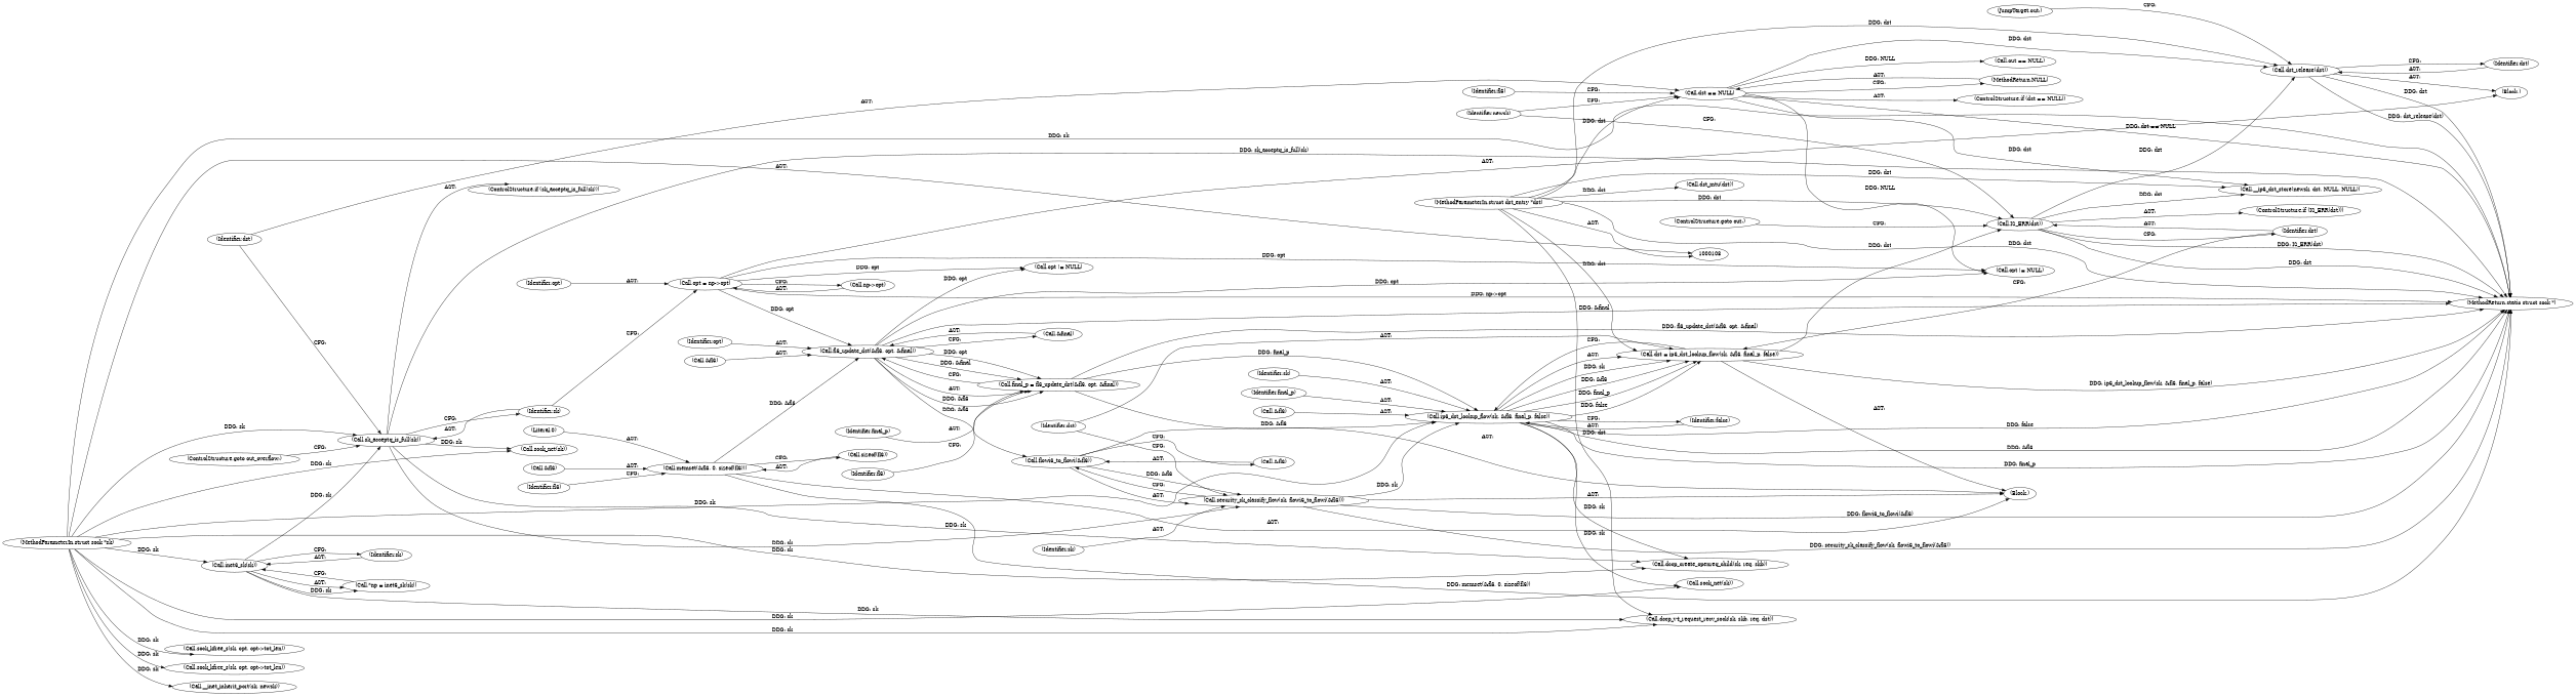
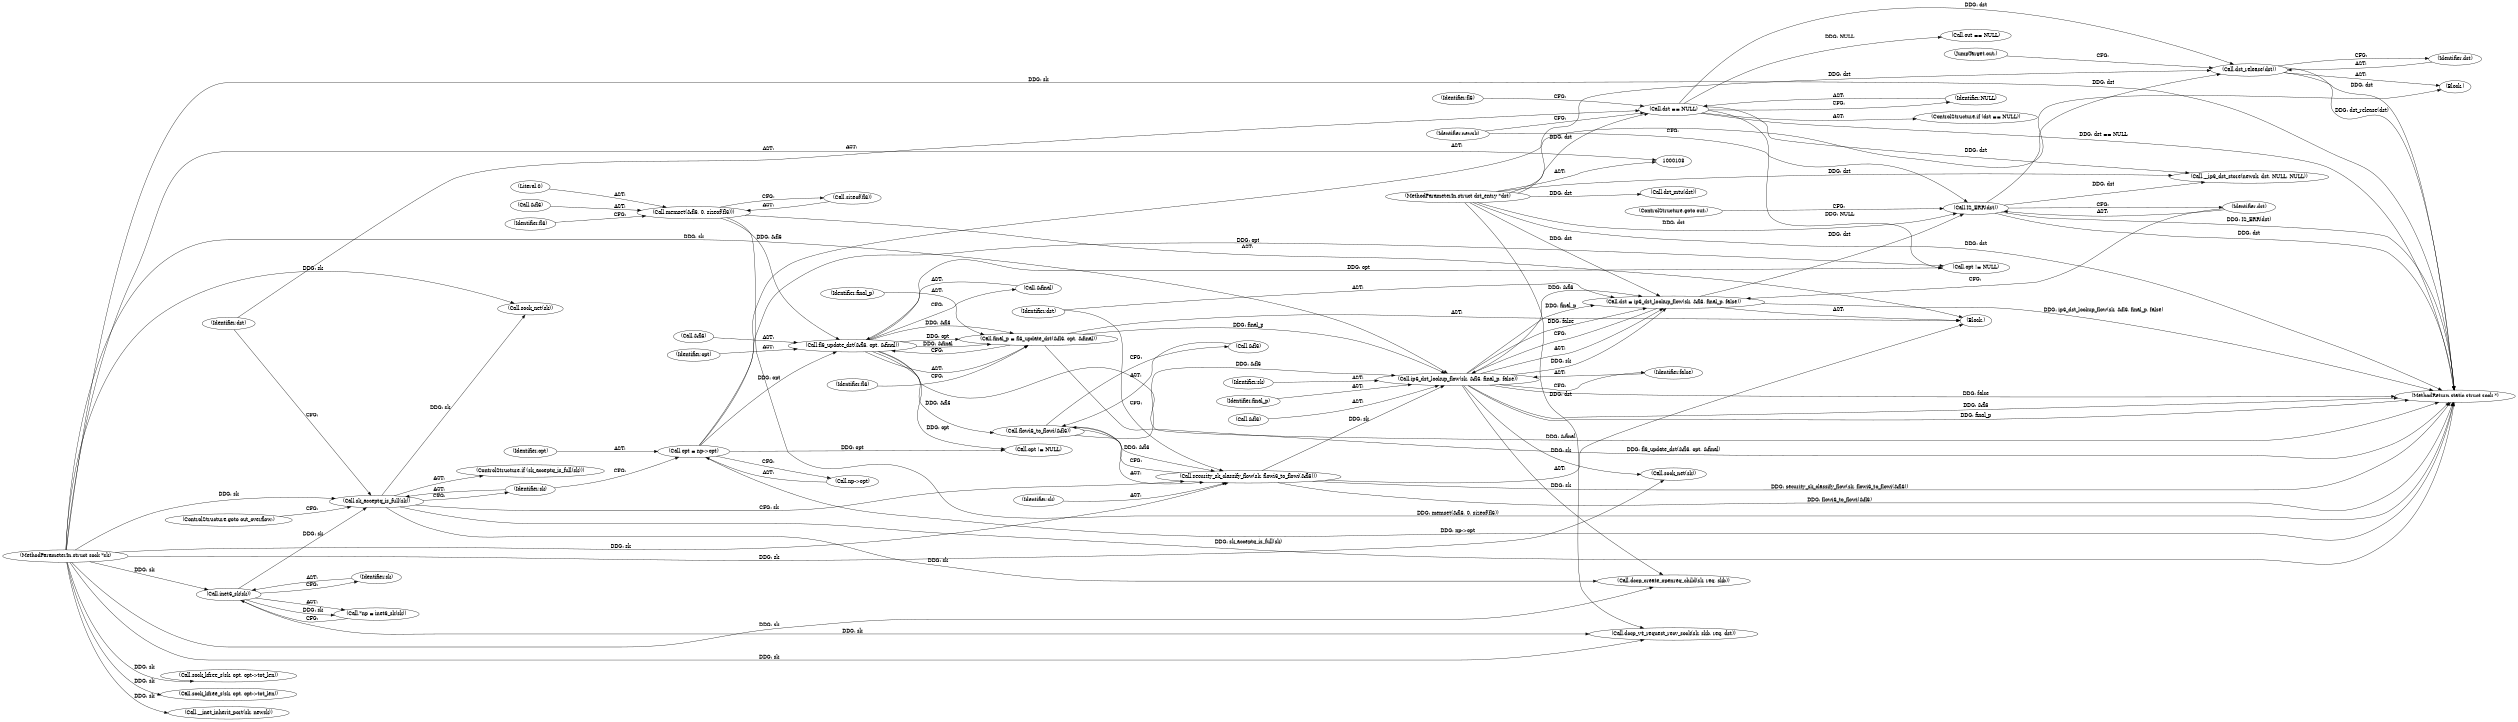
  digraph {
    rankdir=LR
    n1 [label="(Call,dst_release(dst))"]
    n2 [label="(Identifier,dst)"]
    n3 [label="(Block,)"]
    n4 [label="(MethodReturn,static struct sock *)"]
    n5 [label="(Call,dst == NULL)"]
-   n6 [label="(MethodReturn,NULL)"]
+   n6 [label="(Identifier,NULL)"]
    n7 [label="(ControlStructure,if (dst == NULL))"]
    n8 [label="(Call,out == NULL)"]
    n9 [label="(Call,__ip6_dst_store(newsk, dst, NULL, NULL))"]
    n10 [label="(Call,opt != NULL)"]
    n11 [label="(MethodParameterIn,struct dst_entry *dst)"]
    n12 [label="(Call,IS_ERR(dst))"]
    n13 [label="(Call,dst = ip6_dst_lookup_flow(sk, &fl6, final_p, false))"]
    n14 [label="(Call,dst_mtu(dst))"]
    n15 [label="(Call,dccp_v4_request_recv_sock(sk, skb, req, dst))"]
    1000108
-   n17 [label="(ControlStructure,if (IS_ERR(dst)))"]
    n18 [label="(Identifier,dst)"]
    n19 [label="(Call,ip6_dst_lookup_flow(sk, &fl6, final_p, false))"]
    n20 [label="(Block,)"]
    n21 [label="(Identifier,false)"]
    n22 [label="(Call,dccp_create_openreq_child(sk, req, skb))"]
    n23 [label="(Call,sock_net(sk))"]
    n24 [label="(Call,security_sk_classify_flow(sk, flowi6_to_flowi(&fl6)))"]
    n25 [label="(Call,flowi6_to_flowi(&fl6))"]
    n26 [label="(Call,&fl6)"]
    n27 [label="(Call,sk_acceptq_is_full(sk))"]
    n28 [label="(Call,sock_net(sk))"]
    n29 [label="(ControlStructure,if (sk_acceptq_is_full(sk)))"]
    n30 [label="(Identifier,sk)"]
    n31 [label="(Call,opt = np->opt)"]
    n32 [label="(Call,inet6_sk(sk))"]
    n33 [label="(Identifier,sk)"]
    n34 [label="(Call,*np = inet6_sk(sk))"]
    n35 [label="(MethodParameterIn,struct sock *sk)"]
    n36 [label="(Call,sock_kfree_s(sk, opt, opt->tot_len))"]
    n37 [label="(Call,sock_kfree_s(sk, opt, opt->tot_len))"]
    n38 [label="(Call,__inet_inherit_port(sk, newsk))"]
    n39 [label="(Call,fl6_update_dst(&fl6, opt, &final))"]
    n40 [label="(Call,final_p = fl6_update_dst(&fl6, opt, &final))"]
    n41 [label="(Call,opt != NULL)"]
    n42 [label="(Call,&final)"]
    n43 [label="(Call,memset(&fl6, 0, sizeof(fl6)))"]
    n44 [label="(Call,sizeof(fl6))"]
    n45 [label="(Call,np->opt)"]
    n46 [label="(ControlStructure,goto out_overflow;)"]
    n47 [label="(Identifier,fl6)"]
    n48 [label="(Identifier,dst)"]
    n49 [label="(Identifier,sk)"]
    n50 [label="(Identifier,opt)"]
    n51 [label="(Identifier,fl6)"]
    n52 [label="(Literal,0)"]
    n53 [label="(Identifier,sk)"]
    n54 [label="(Identifier,final_p)"]
    n55 [label="(Identifier,newsk)"]
    n56 [label="(Call,&fl6)"]
    n57 [label="(Identifier,dst)"]
    n58 [label="(JumpTarget,out:)"]
    n59 [label="(Identifier,fl6)"]
    n60 [label="(Identifier,final_p)"]
    n61 [label="(ControlStructure,goto out;)"]
    n62 [label="(Call,&fl6)"]
    n63 [label="(Call,&fl6)"]
    n64 [label="(Identifier,opt)"]
    n1 -> n2 [label="CFG: "]
    n1 -> n3 [label="AST: "]
    n1 -> n4 [label="DDG: dst"]
    n1 -> n4 [label="DDG: dst_release(dst)"]
    n2 -> n1 [label="AST: "]
    n5 -> n1 [label="DDG: dst"]
    n5 -> n4 [label="DDG: dst == NULL"]
    n5 -> n6 [label="CFG: "]
    n5 -> n7 [label="AST: "]
    n5 -> n8 [label="DDG: NULL"]
    n5 -> n9 [label="DDG: dst"]
    n5 -> n10 [label="DDG: NULL"]
    n6 -> n5 [label="AST: "]
    n11 -> n1 [label="DDG: dst"]
    n11 -> n4 [label="DDG: dst"]
    n11 -> n5 [label="DDG: dst"]
    n11 -> n9 [label="DDG: dst"]
    n11 -> n12 [label="DDG: dst"]
    n11 -> n13 [label="DDG: dst"]
    n11 -> n14 [label="DDG: dst"]
    n11 -> n15 [label="DDG: dst"]
    n11 -> 1000108 [label="AST: "]
    n12 -> n1 [label="DDG: dst"]
    n12 -> n4 [label="DDG: IS_ERR(dst)"]
    n12 -> n4 [label="DDG: dst"]
    n12 -> n9 [label="DDG: dst"]
-   n12 -> n17 [label="AST: "]
    n12 -> n18 [label="CFG: "]
    n13 -> n4 [label="DDG: ip6_dst_lookup_flow(sk, &fl6, final_p, false)"]
    n13 -> n12 [label="DDG: dst"]
    n13 -> n19 [label="CFG: "]
    n13 -> n20 [label="AST: "]
    n18 -> n12 [label="AST: "]
    n18 -> n13 [label="CFG: "]
    n19 -> n4 [label="DDG: false"]
    n19 -> n4 [label="DDG: &fl6"]
    n19 -> n4 [label="DDG: final_p"]
    n19 -> n13 [label="AST: "]
    n19 -> n13 [label="DDG: sk"]
    n19 -> n13 [label="DDG: &fl6"]
    n19 -> n13 [label="DDG: final_p"]
    n19 -> n13 [label="DDG: false"]
    n19 -> n21 [label="CFG: "]
    n19 -> n22 [label="DDG: sk"]
    n19 -> n23 [label="DDG: sk"]
    n21 -> n19 [label="AST: "]
    n24 -> n4 [label="DDG: flowi6_to_flowi(&fl6)"]
    n24 -> n4 [label="DDG: security_sk_classify_flow(sk, flowi6_to_flowi(&fl6))"]
    n24 -> n19 [label="DDG: sk"]
    n24 -> n20 [label="AST: "]
    n24 -> n25 [label="CFG: "]
    n25 -> n19 [label="DDG: &fl6"]
    n25 -> n24 [label="AST: "]
    n25 -> n24 [label="DDG: &fl6"]
    n25 -> n26 [label="CFG: "]
    n26 -> n25 [label="AST: "]
    n27 -> n4 [label="DDG: sk_acceptq_is_full(sk)"]
    n27 -> n22 [label="DDG: sk"]
-   n27 -> n24 [label="DDG: sk"]
+   n27 -> n24 [label="CFG: sk"]
    n27 -> n28 [label="DDG: sk"]
    n27 -> n29 [label="AST: "]
    n27 -> n30 [label="CFG: "]
    n30 -> n27 [label="AST: "]
    n30 -> n31 [label="CFG: "]
    n31 -> n3 [label="AST: "]
    n31 -> n4 [label="DDG: np->opt"]
    n31 -> n10 [label="DDG: opt"]
    n31 -> n39 [label="DDG: opt"]
    n31 -> n41 [label="DDG: opt"]
    n31 -> n45 [label="CFG: "]
    n32 -> n15 [label="DDG: sk"]
    n32 -> n27 [label="DDG: sk"]
    n32 -> n33 [label="CFG: "]
    n32 -> n34 [label="AST: "]
    n32 -> n34 [label="DDG: sk"]
    n33 -> n32 [label="AST: "]
    n34 -> n32 [label="CFG: "]
    n35 -> n4 [label="DDG: sk"]
    n35 -> n15 [label="DDG: sk"]
    n35 -> 1000108 [label="AST: "]
    n35 -> n19 [label="DDG: sk"]
    n35 -> n22 [label="DDG: sk"]
    n35 -> n23 [label="DDG: sk"]
+   n35 -> n24 [label="DDG: sk"]
    n35 -> n27 [label="DDG: sk"]
    n35 -> n28 [label="DDG: sk"]
    n35 -> n32 [label="DDG: sk"]
    n35 -> n36 [label="DDG: sk"]
    n35 -> n37 [label="DDG: sk"]
    n35 -> n38 [label="DDG: sk"]
    n39 -> n4 [label="DDG: &final"]
    n39 -> n10 [label="DDG: opt"]
    n39 -> n25 [label="DDG: &fl6"]
    n39 -> n40 [label="AST: "]
    n39 -> n40 [label="DDG: &fl6"]
    n39 -> n40 [label="DDG: opt"]
    n39 -> n40 [label="DDG: &final"]
    n39 -> n41 [label="DDG: opt"]
    n39 -> n42 [label="CFG: "]
    n40 -> n4 [label="DDG: fl6_update_dst(&fl6, opt, &final)"]
    n40 -> n19 [label="DDG: final_p"]
    n40 -> n20 [label="AST: "]
    n40 -> n39 [label="CFG: "]
    n42 -> n39 [label="AST: "]
    n43 -> n4 [label="DDG: memset(&fl6, 0, sizeof(fl6))"]
    n43 -> n20 [label="AST: "]
    n43 -> n39 [label="DDG: &fl6"]
    n43 -> n44 [label="CFG: "]
    n44 -> n43 [label="AST: "]
    n45 -> n31 [label="AST: "]
    n46 -> n27 [label="CFG: "]
    n47 -> n43 [label="CFG: "]
    n48 -> n13 [label="AST: "]
    n48 -> n24 [label="CFG: "]
    n49 -> n24 [label="AST: "]
    n50 -> n39 [label="AST: "]
    n51 -> n40 [label="CFG: "]
    n52 -> n43 [label="AST: "]
    n53 -> n19 [label="AST: "]
    n54 -> n19 [label="AST: "]
    n55 -> n5 [label="CFG: "]
    n55 -> n12 [label="CFG: "]
    n56 -> n43 [label="AST: "]
    n57 -> n5 [label="AST: "]
    n57 -> n27 [label="CFG: "]
    n58 -> n1 [label="CFG: "]
    n59 -> n5 [label="CFG: "]
    n60 -> n40 [label="AST: "]
    n61 -> n12 [label="CFG: "]
    n62 -> n19 [label="AST: "]
    n63 -> n39 [label="AST: "]
    n64 -> n31 [label="AST: "]
  }
